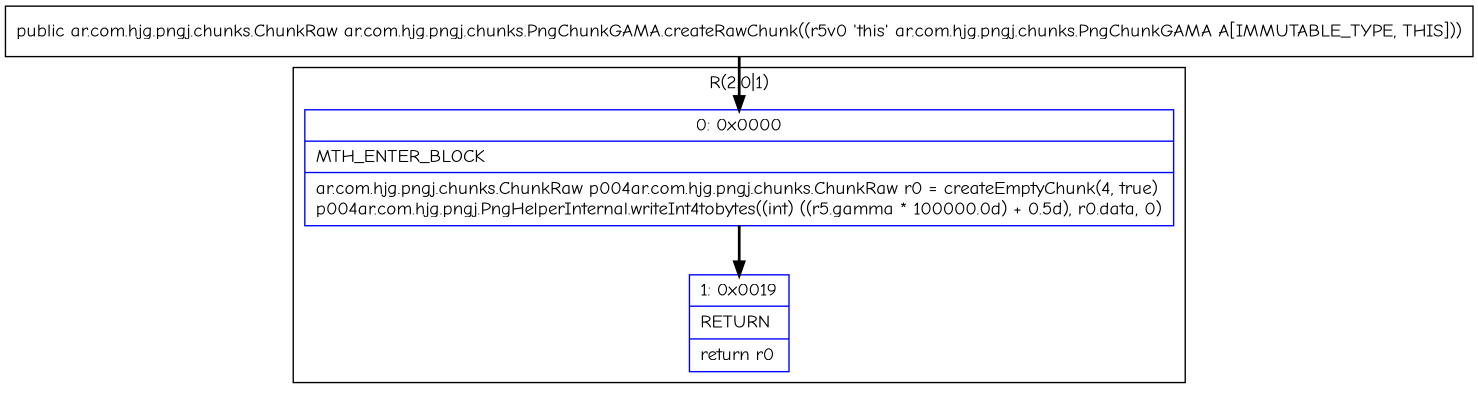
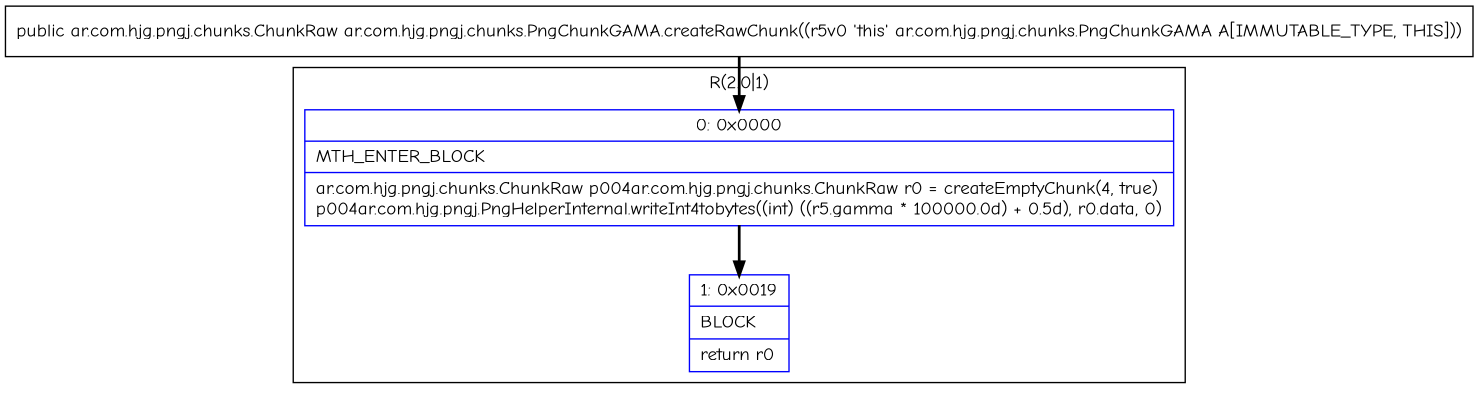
  digraph {
    fontname="Comic Neue"
    node [color=blue shape=record fontname="Comic Neue"]
    edge [style=bold fontname="Comic Neue"]
    n1 [label="{0\:\ 0x0000|MTH_ENTER_BLOCK\l|ar.com.hjg.pngj.chunks.ChunkRaw p004ar.com.hjg.pngj.chunks.ChunkRaw r0 = createEmptyChunk(4, true)\lp004ar.com.hjg.pngj.PngHelperInternal.writeInt4tobytes((int) ((r5.gamma * 100000.0d) + 0.5d), r0.data, 0)\l}"]
-   n2 [label="{1\:\ 0x0019|RETURN\l|return r0\l}"]
+   n2 [label="{1\:\ 0x0019|BLOCK\l|return r0\l}"]
    n3 [label="{public ar.com.hjg.pngj.chunks.ChunkRaw ar.com.hjg.pngj.chunks.PngChunkGAMA.createRawChunk((r5v0 'this' ar.com.hjg.pngj.chunks.PngChunkGAMA A[IMMUTABLE_TYPE, THIS])) }" color=""]
    subgraph cluster_1 {
      label="R(2:0|1)"
      n1
      n2
    }
    n1 -> n2
    n3 -> n1
  }
